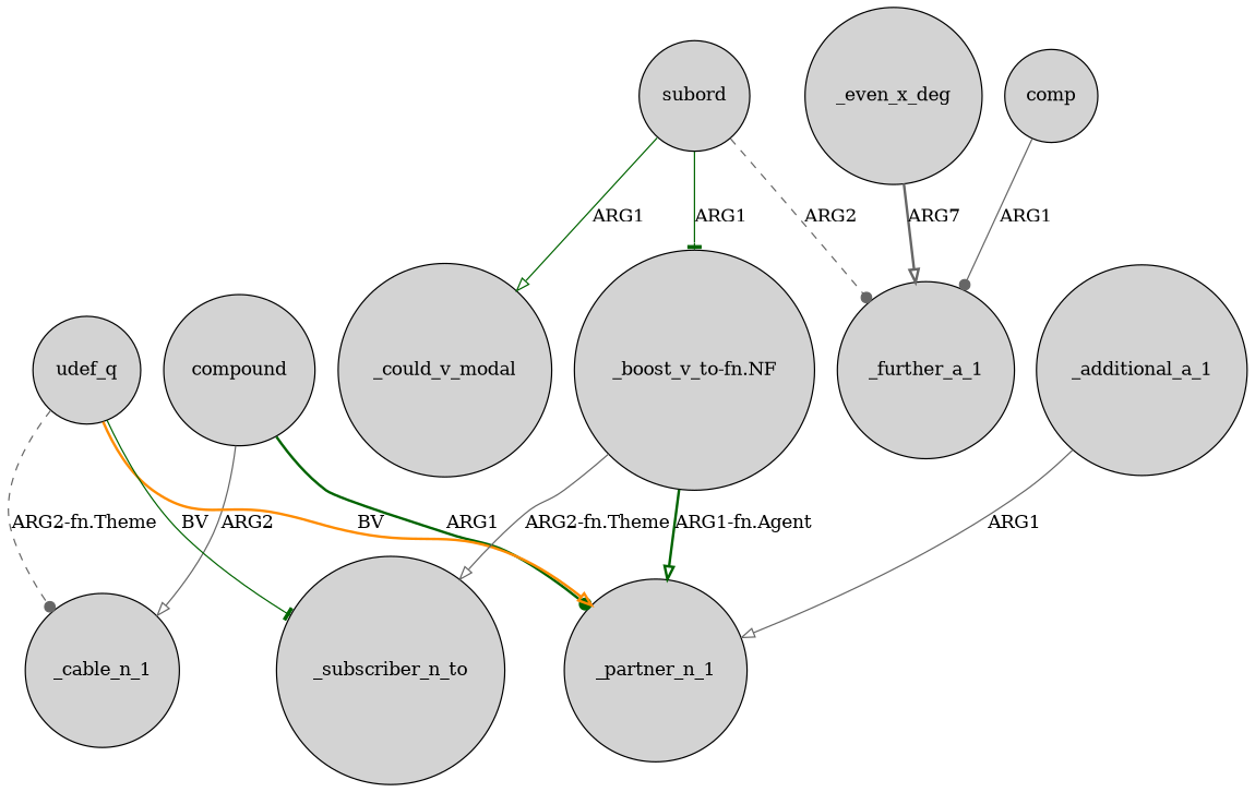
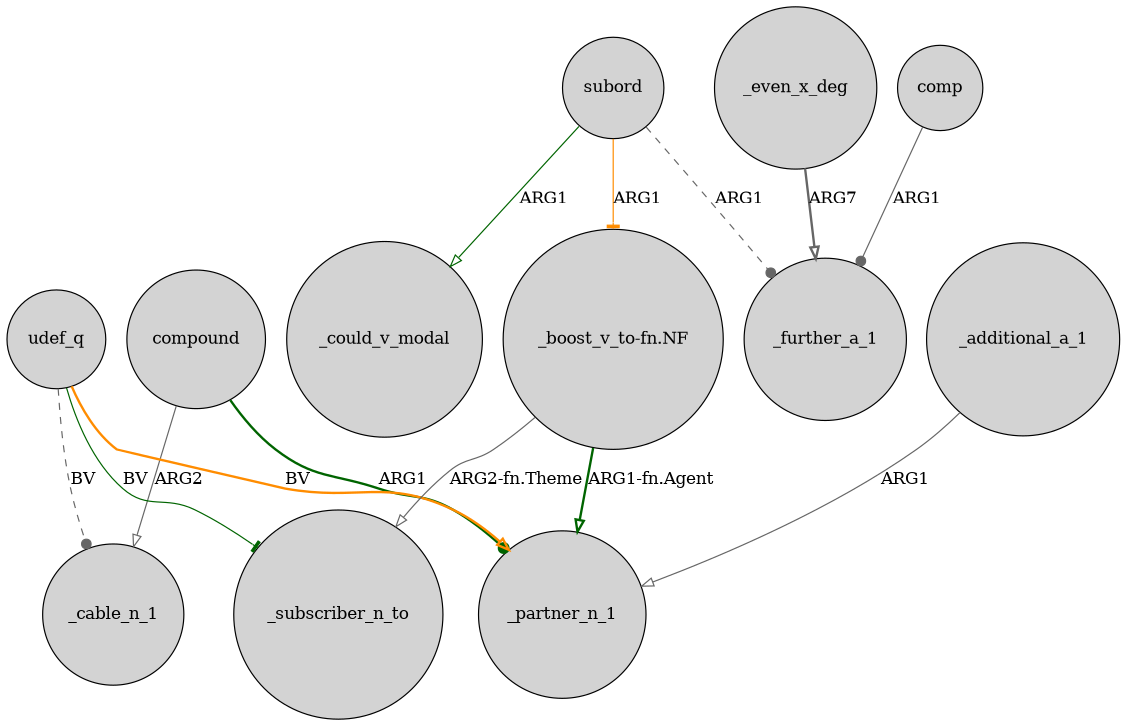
  digraph {
    node [shape=circle style=filled]
    edge [arrowhead=onormal color=gray40 style=solid]
    compound
    _partner_n_1
    _cable_n_1
    comp
    _further_a_1
    udef_q
    _subscriber_n_to
    subord
    _could_v_modal
    "_boost_v_to-fn.NF"
    _additional_a_1
    _even_x_deg
    compound -> _partner_n_1 [arrowhead=dot color=darkgreen label=ARG1 style=bold]
    compound -> _cable_n_1 [label=ARG2]
    comp -> _further_a_1 [arrowhead=dot label=ARG1]
    udef_q -> _partner_n_1 [color=darkorange label=BV style=bold]
-   udef_q -> _cable_n_1 [arrowhead=dot label="ARG2-fn.Theme" style=dashed]
+   udef_q -> _cable_n_1 [arrowhead=dot label=BV style=dashed]
    udef_q -> _subscriber_n_to [arrowhead=tee color=darkgreen label=BV]
-   subord -> _further_a_1 [arrowhead=dot label=ARG2 style=dashed]
+   subord -> _further_a_1 [arrowhead=dot label=ARG1 style=dashed]
    subord -> _could_v_modal [color=darkgreen label=ARG1]
-   subord -> "_boost_v_to-fn.NF" [arrowhead=tee color=darkgreen label=ARG1]
+   subord -> "_boost_v_to-fn.NF" [arrowhead=tee color=darkorange label=ARG1]
    "_boost_v_to-fn.NF" -> _partner_n_1 [color=darkgreen label="ARG1-fn.Agent" style=bold]
    "_boost_v_to-fn.NF" -> _subscriber_n_to [label="ARG2-fn.Theme"]
    _additional_a_1 -> _partner_n_1 [label=ARG1]
    _even_x_deg -> _further_a_1 [label=ARG7 style=bold]
  }
